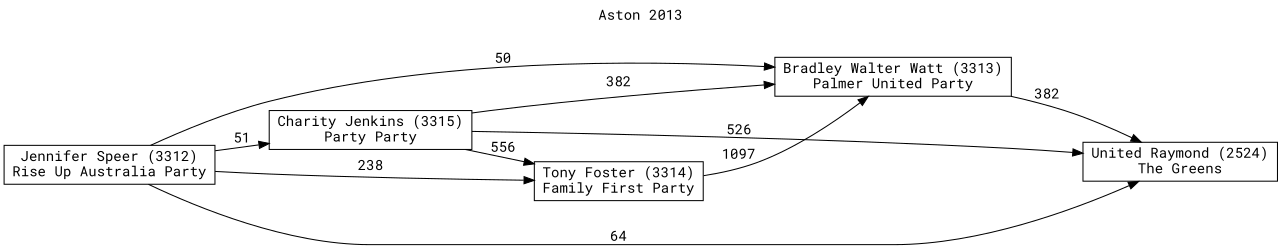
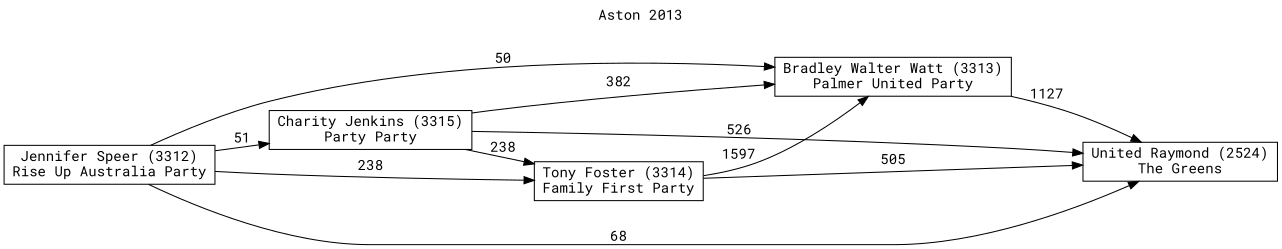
  digraph {
    fontname="Roboto Mono"
    label="Aston 2013"
    labelloc=t
    mclimit=10
    rankdir=LR
    node [fontname="Roboto Mono" shape=box]
    edge [fontname="Roboto Mono"]
    n1 [label="Bradley Walter Watt (3313)\nPalmer United Party"]
    n2 [label="United Raymond (2524)\nThe Greens"]
    n3 [label="Charity Jenkins (3315)\nParty Party"]
    n4 [label="Tony Foster (3314)\nFamily First Party"]
    n5 [label="Jennifer Speer (3312)\nRise Up Australia Party"]
-   n1 -> n2 [label=382]
+   n1 -> n2 [label=1127]
    n3 -> n1 [label=382]
    n3 -> n2 [label=526]
-   n3 -> n4 [label=556]
-   n4 -> n1 [label=1097]
+   n3 -> n4 [label=238]
+   n4 -> n1 [label=1597]
+   n4 -> n2 [label=505]
    n5 -> n1 [label=50]
-   n5 -> n2 [label=64]
+   n5 -> n2 [label=68]
    n5 -> n3 [label=51]
    n5 -> n4 [label=238]
  }
